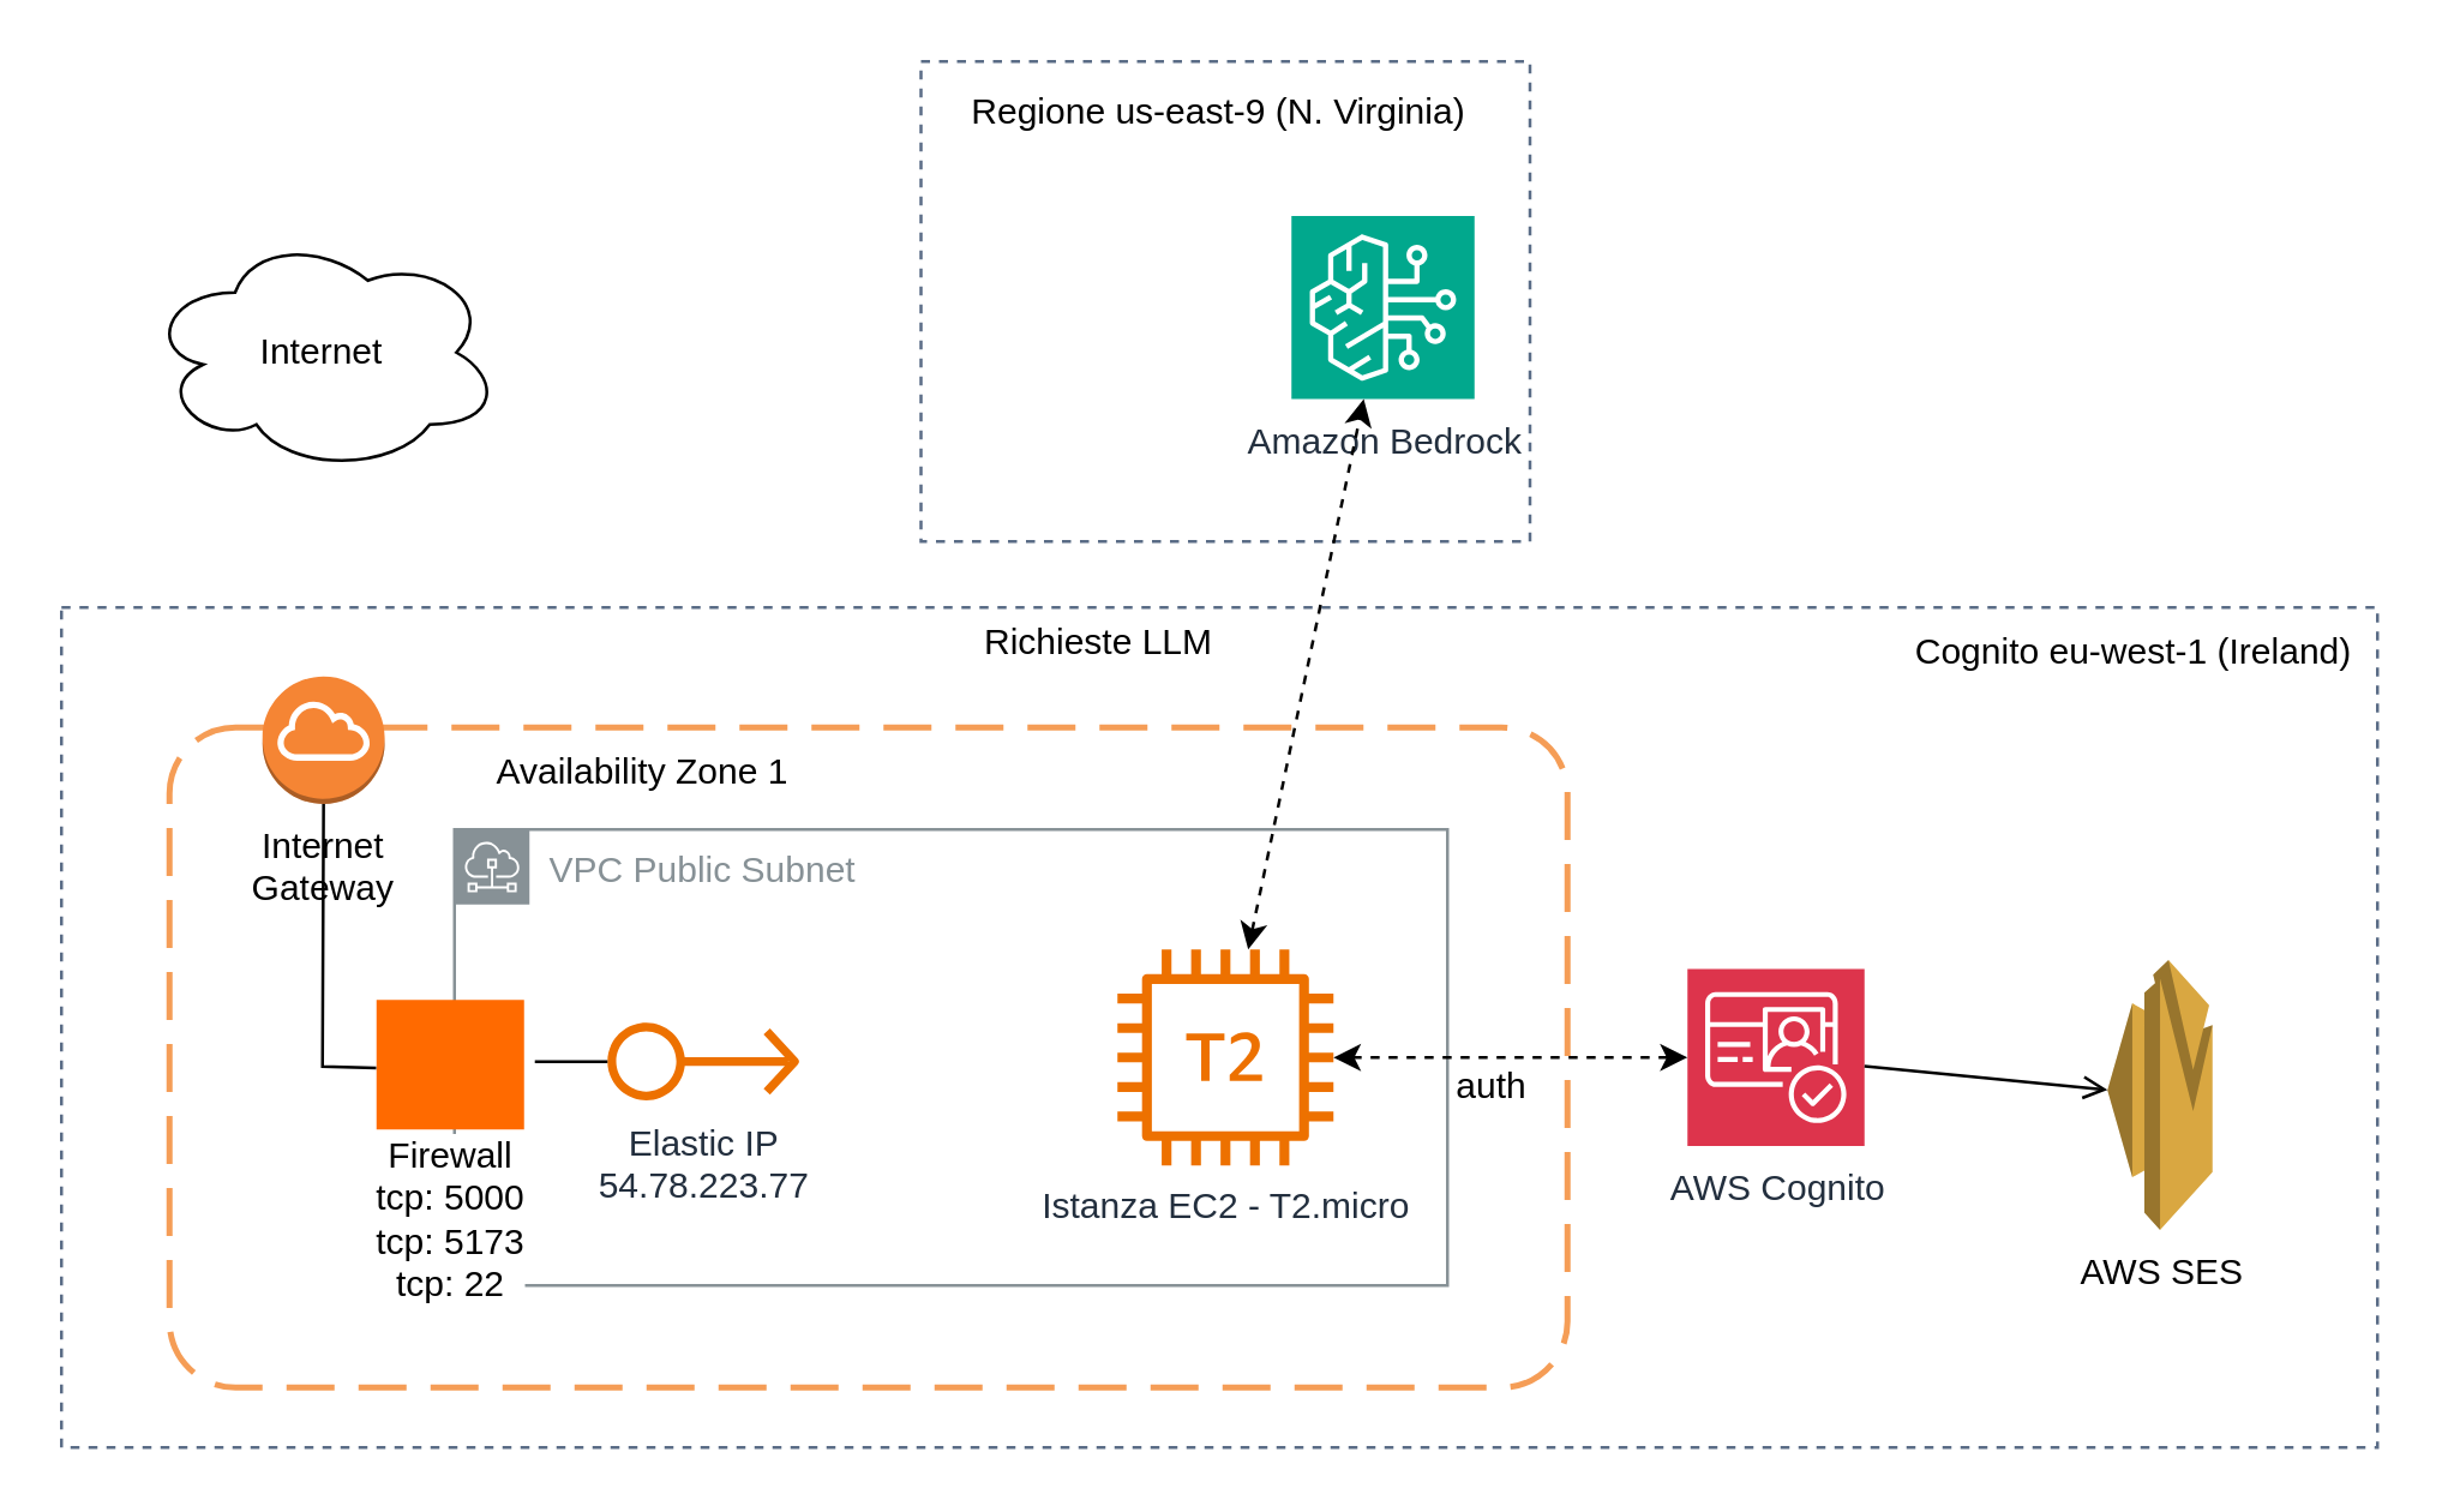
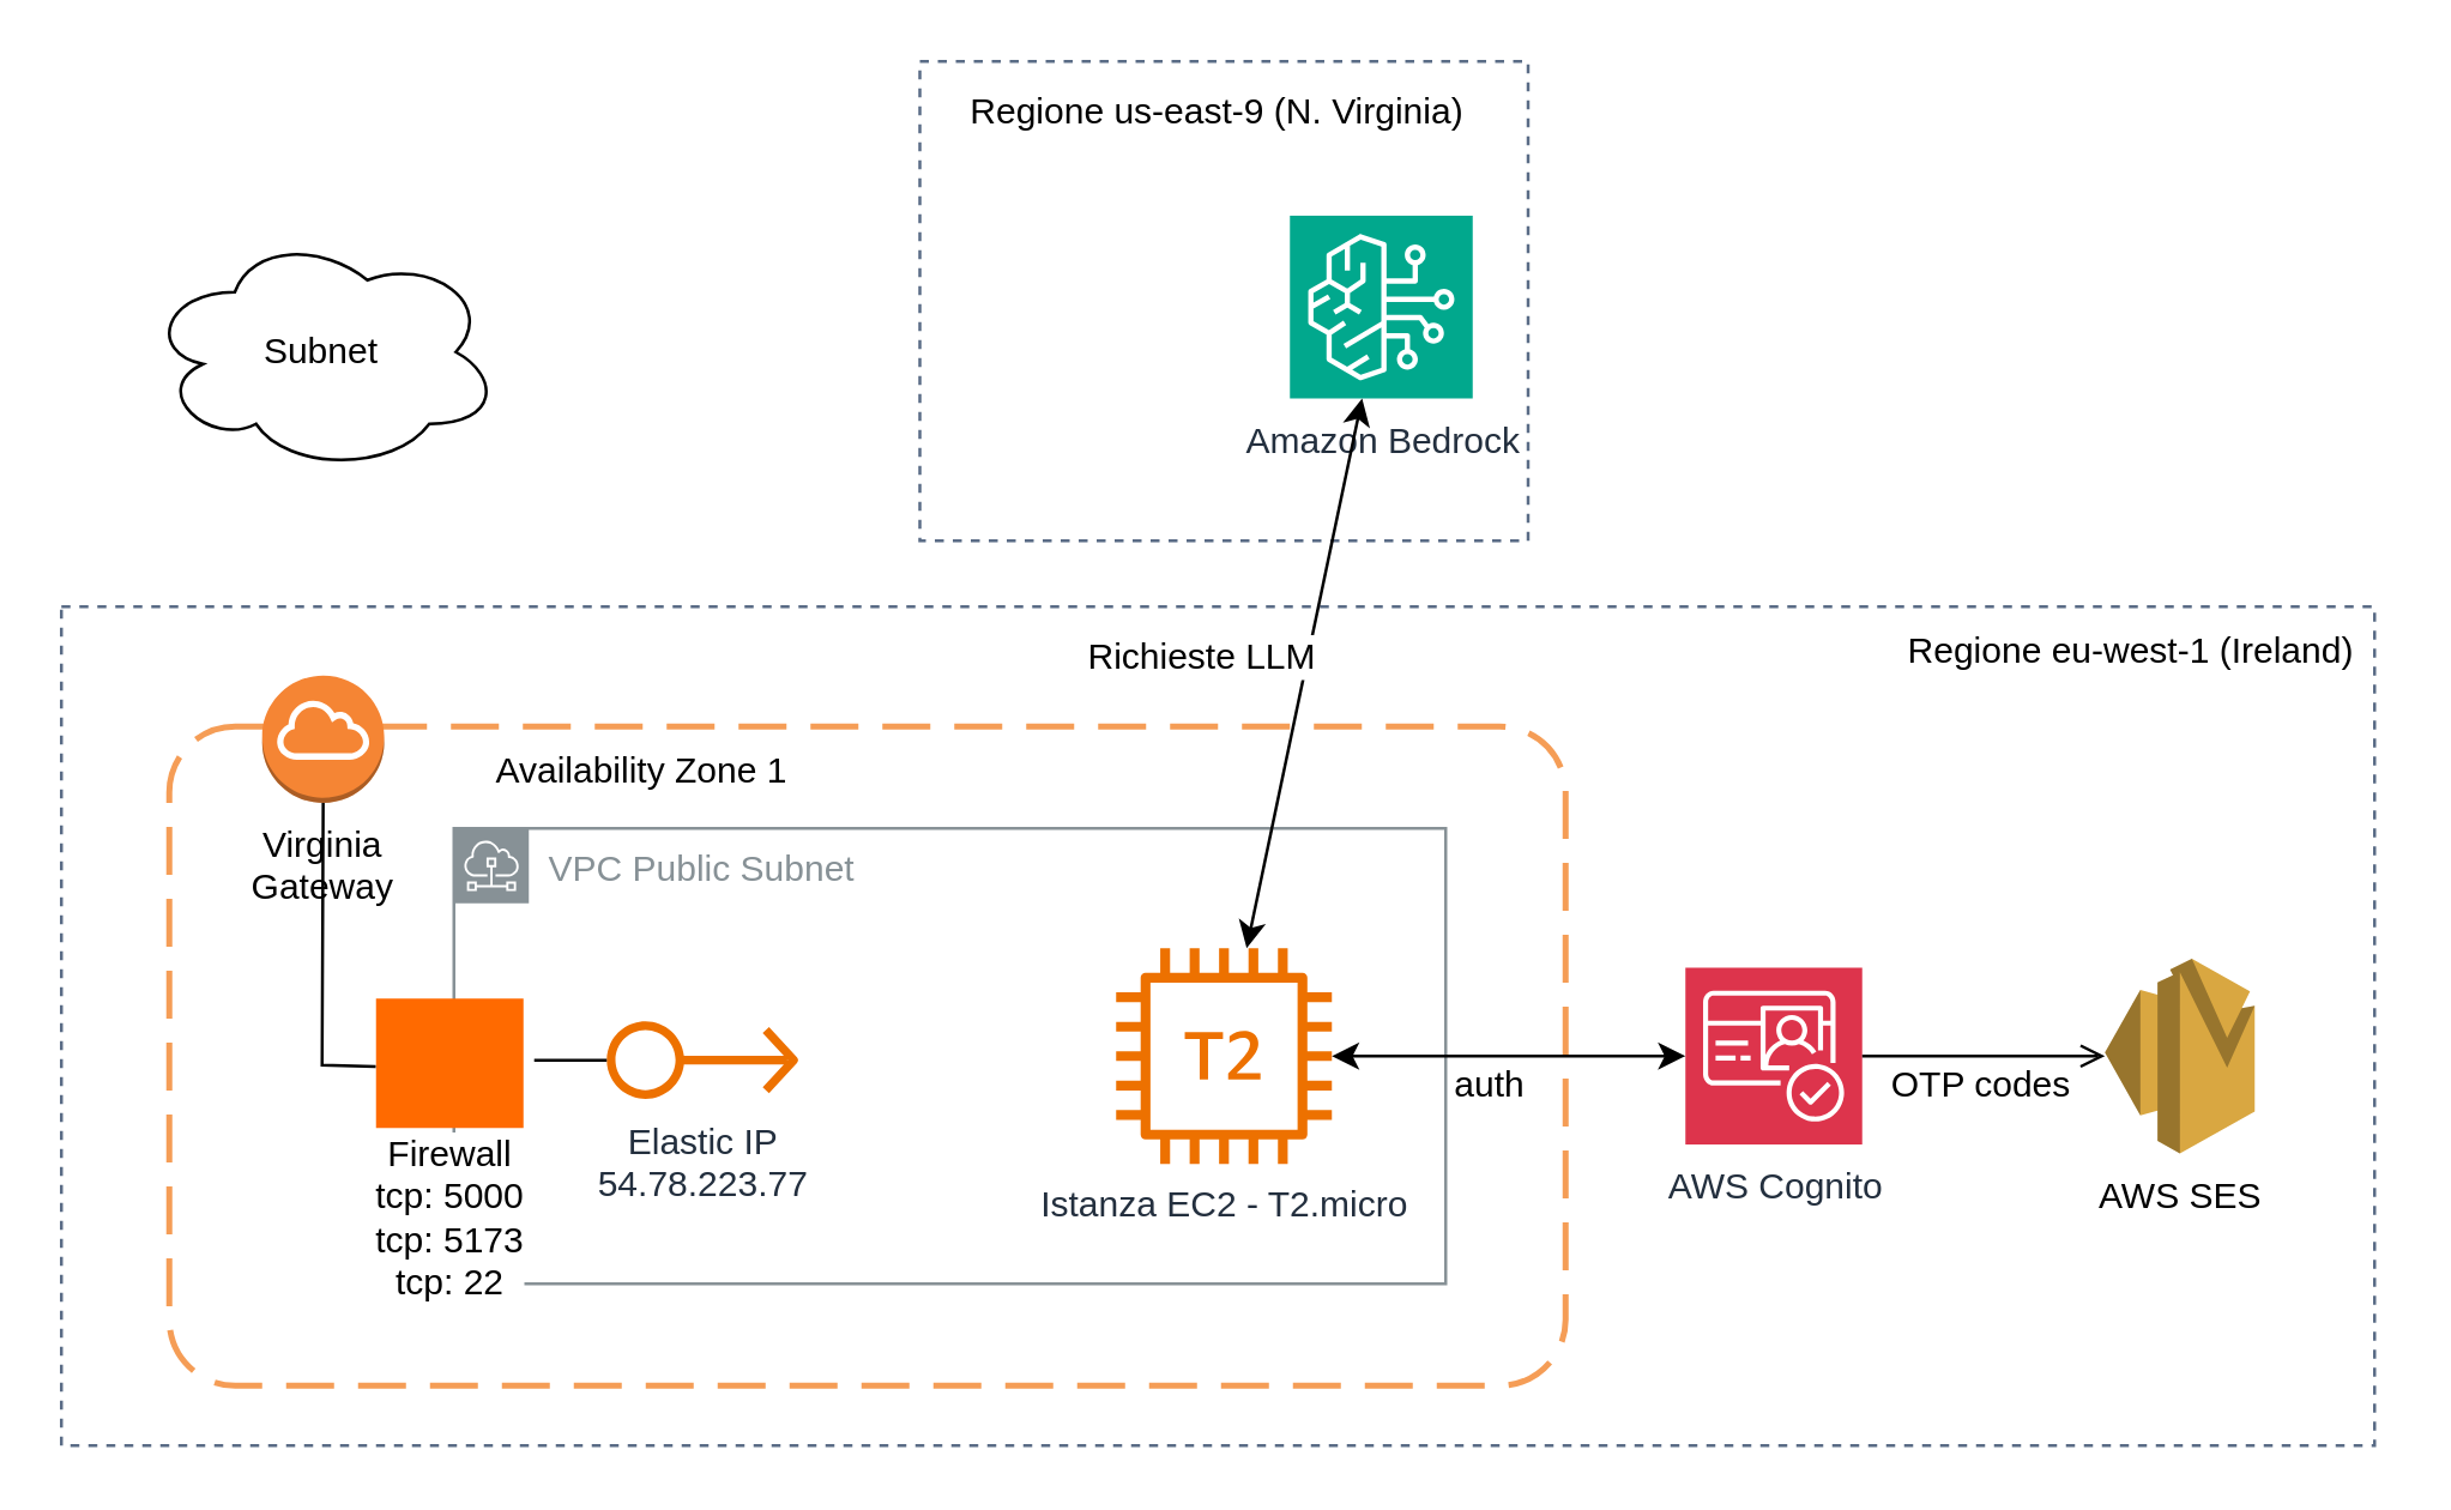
  <mxCell id="0" />
  <mxCell id="1" parent="0" />
  <mxCell id="2" value="" style="fillColor=none;strokeColor=#5A6C86;dashed=1;verticalAlign=top;fontStyle=0;fontColor=#5A6C86;whiteSpace=wrap;html=1;" parent="1" vertex="1"><mxGeometry x="20" y="202" width="772" height="280" as="geometry" /></mxCell>
  <mxCell id="3" value="" style="rounded=1;arcSize=10;dashed=1;strokeColor=#F59D56;fillColor=none;gradientColor=none;dashPattern=8 4;strokeWidth=2;" vertex="1" parent="1"><mxGeometry x="56" y="242" width="466" height="220" as="geometry" /></mxCell>
  <mxCell id="4" value="VPC Public Subnet" style="sketch=0;outlineConnect=0;gradientColor=none;html=1;whiteSpace=wrap;fontSize=12;fontStyle=0;shape=mxgraph.aws4.group;grIcon=mxgraph.aws4.group_subnet;strokeColor=#879196;fillColor=none;verticalAlign=top;align=left;spacingLeft=30;fontColor=#879196;dashed=0;" vertex="1" parent="1"><mxGeometry x="151" y="276" width="331" height="152" as="geometry" /></mxCell>
  <mxCell id="5" value="Istanza EC2 - T2.micro" style="sketch=0;outlineConnect=0;fontColor=#232F3E;gradientColor=none;fillColor=#ED7100;strokeColor=none;dashed=0;verticalLabelPosition=bottom;verticalAlign=top;align=center;html=1;fontSize=12;fontStyle=0;aspect=fixed;pointerEvents=1;shape=mxgraph.aws4.t2_instance;" vertex="1" parent="1"><mxGeometry x="372" y="316" width="72" height="72" as="geometry" /></mxCell>
  <mxCell id="6" value="Availability Zone 1" style="text;html=1;align=center;verticalAlign=middle;whiteSpace=wrap;rounded=0;" vertex="1" parent="1"><mxGeometry x="159" y="242" width="110" height="30" as="geometry" /></mxCell>
  <mxCell id="7" value="" style="fillColor=none;strokeColor=#5A6C86;dashed=1;verticalAlign=top;fontStyle=0;fontColor=#5A6C86;whiteSpace=wrap;html=1;" vertex="1" parent="1"><mxGeometry x="306.5" y="20" width="203" height="160" as="geometry" /></mxCell>
  <mxCell id="8" value="Amazon Bedrock" style="sketch=0;points=[[0,0,0],[0.25,0,0],[0.5,0,0],[0.75,0,0],[1,0,0],[0,1,0],[0.25,1,0],[0.5,1,0],[0.75,1,0],[1,1,0],[0,0.25,0],[0,0.5,0],[0,0.75,0],[1,0.25,0],[1,0.5,0],[1,0.75,0]];outlineConnect=0;fontColor=#232F3E;fillColor=#01A88D;strokeColor=#ffffff;dashed=0;verticalLabelPosition=bottom;verticalAlign=top;align=center;html=1;fontSize=12;fontStyle=0;aspect=fixed;shape=mxgraph.aws4.resourceIcon;resIcon=mxgraph.aws4.bedrock;" vertex="1" parent="1"><mxGeometry x="430" y="71.5" width="61" height="61" as="geometry" /></mxCell>
  <mxCell id="9" value="AWS Cognito" style="sketch=0;points=[[0,0,0],[0.25,0,0],[0.5,0,0],[0.75,0,0],[1,0,0],[0,1,0],[0.25,1,0],[0.5,1,0],[0.75,1,0],[1,1,0],[0,0.25,0],[0,0.5,0],[0,0.75,0],[1,0.25,0],[1,0.5,0],[1,0.75,0]];outlineConnect=0;fontColor=#232F3E;fillColor=#DD344C;strokeColor=#ffffff;dashed=0;verticalLabelPosition=bottom;verticalAlign=top;align=center;html=1;fontSize=12;fontStyle=0;aspect=fixed;shape=mxgraph.aws4.resourceIcon;resIcon=mxgraph.aws4.cognito;" vertex="1" parent="1"><mxGeometry x="562" y="322.5" width="59" height="59" as="geometry" /></mxCell>
- <mxCell id="10" value="AWS SES" style="outlineConnect=0;dashed=0;verticalLabelPosition=bottom;verticalAlign=top;align=center;html=1;shape=mxgraph.aws3.ses;fillColor=#D9A741;gradientColor=none;" vertex="1" parent="1"><mxGeometry x="702" y="319.5" width="35" height="90" as="geometry" /></mxCell>
+ <mxCell id="10" value="AWS SES" style="outlineConnect=0;dashed=0;verticalLabelPosition=bottom;verticalAlign=top;align=center;html=1;shape=mxgraph.aws3.ses;fillColor=#D9A741;gradientColor=none;" vertex="1" parent="1"><mxGeometry x="702" y="319.5" width="50" height="65" as="geometry" /></mxCell>
  <mxCell id="11" value="Elastic IP&lt;div&gt;54.78.223.77&lt;/div&gt;" style="sketch=0;outlineConnect=0;fontColor=#232F3E;gradientColor=none;fillColor=#ED7100;strokeColor=none;dashed=0;verticalLabelPosition=bottom;verticalAlign=top;align=center;html=1;fontSize=12;fontStyle=0;aspect=fixed;pointerEvents=1;shape=mxgraph.aws4.elastic_ip_address;" vertex="1" parent="1"><mxGeometry x="202" y="340" width="64" height="26.67" as="geometry" /></mxCell>
- <mxCell id="12" value="Internet" style="ellipse;shape=cloud;whiteSpace=wrap;html=1;" vertex="1" parent="1"><mxGeometry x="48.37" y="77" width="118" height="80" as="geometry" /></mxCell>
- <mxCell id="13" value="" style="endArrow=classic;startArrow=classic;html=1;rounded=0;dashed=1;" edge="1" parent="1" source="5" target="9"><mxGeometry width="50" height="50" relative="1" as="geometry"><mxPoint x="422" y="252" as="sourcePoint" /><mxPoint x="412" y="212" as="targetPoint" /></mxGeometry></mxCell>
+ <mxCell id="12" value="Subnet" style="ellipse;shape=cloud;whiteSpace=wrap;html=1;" vertex="1" parent="1"><mxGeometry x="48.37" y="77" width="118" height="80" as="geometry" /></mxCell>
+ <mxCell id="13" value="" style="endArrow=classic;startArrow=classic;html=1;rounded=0;" edge="1" parent="1" source="5" target="9"><mxGeometry width="50" height="50" relative="1" as="geometry"><mxPoint x="422" y="252" as="sourcePoint" /><mxPoint x="412" y="212" as="targetPoint" /></mxGeometry></mxCell>
  <mxCell id="14" value="" style="endArrow=open;html=1;rounded=0;" edge="1" parent="1" source="9" target="10"><mxGeometry width="50" height="50" relative="1" as="geometry"><mxPoint x="422" y="252" as="sourcePoint" /><mxPoint x="472" y="202" as="targetPoint" /></mxGeometry></mxCell>
- <mxCell id="15" value="" style="endArrow=classic;startArrow=classic;html=1;rounded=0;dashed=1;" edge="1" parent="1" source="5" target="8"><mxGeometry width="50" height="50" relative="1" as="geometry"><mxPoint x="302" y="192" as="sourcePoint" /><mxPoint x="442" y="-38" as="targetPoint" /></mxGeometry></mxCell>
+ <mxCell id="15" value="" style="endArrow=classic;startArrow=classic;html=1;rounded=0;" edge="1" parent="1" source="5" target="8"><mxGeometry width="50" height="50" relative="1" as="geometry"><mxPoint x="302" y="192" as="sourcePoint" /><mxPoint x="442" y="-38" as="targetPoint" /></mxGeometry></mxCell>
  <mxCell id="16" value="auth" style="text;html=1;align=center;verticalAlign=middle;whiteSpace=wrap;rounded=0;" vertex="1" parent="1"><mxGeometry x="462" y="352" width="70" height="20" as="geometry" /></mxCell>
- <mxCell id="18" value="Richieste LLM" style="text;html=1;align=center;verticalAlign=middle;whiteSpace=wrap;rounded=0;labelBackgroundColor=default;" vertex="1" parent="1"><mxGeometry x="321" y="204" width="90" height="20" as="geometry" /></mxCell>
- <mxCell id="19" value="Internet&lt;div&gt;Gateway&lt;/div&gt;" style="outlineConnect=0;dashed=0;verticalLabelPosition=bottom;verticalAlign=top;align=center;html=1;shape=mxgraph.aws3.internet_gateway;fillColor=#F58534;gradientColor=none;" vertex="1" parent="1"><mxGeometry x="87" y="225" width="40.73" height="42.5" as="geometry" /></mxCell>
- <mxCell id="20" value="Cognito eu-west-1 (Ireland)" style="text;html=1;align=center;verticalAlign=middle;whiteSpace=wrap;rounded=0;" vertex="1" parent="1"><mxGeometry x="626" y="202" width="170" height="30" as="geometry" /></mxCell>
+ <mxCell id="17" value="OTP codes" style="text;html=1;align=center;verticalAlign=middle;whiteSpace=wrap;rounded=0;" vertex="1" parent="1"><mxGeometry x="626" y="352" width="70" height="20" as="geometry" /></mxCell>
+ <mxCell id="18" value="Richieste LLM" style="text;html=1;align=center;verticalAlign=middle;whiteSpace=wrap;rounded=0;labelBackgroundColor=default;" vertex="1" parent="1"><mxGeometry x="356" y="209" width="90" height="20" as="geometry" /></mxCell>
+ <mxCell id="19" value="Virginia&lt;div&gt;Gateway&lt;/div&gt;" style="outlineConnect=0;dashed=0;verticalLabelPosition=bottom;verticalAlign=top;align=center;html=1;shape=mxgraph.aws3.internet_gateway;fillColor=#F58534;gradientColor=none;" vertex="1" parent="1"><mxGeometry x="87" y="225" width="40.73" height="42.5" as="geometry" /></mxCell>
+ <mxCell id="20" value="Regione eu-west-1 (Ireland)" style="text;html=1;align=center;verticalAlign=middle;whiteSpace=wrap;rounded=0;" vertex="1" parent="1"><mxGeometry x="626" y="202" width="170" height="30" as="geometry" /></mxCell>
  <mxCell id="21" value="Regione us-east-9 (N. Virginia)" style="text;html=1;align=center;verticalAlign=middle;whiteSpace=wrap;rounded=0;" vertex="1" parent="1"><mxGeometry x="320.5" y="22" width="170" height="30" as="geometry" /></mxCell>
  <mxCell id="22" value="Firewall&lt;div&gt;tcp: 5000&lt;br&gt;&lt;div&gt;tcp: 5173&lt;/div&gt;&lt;/div&gt;&lt;div&gt;tcp: 22&lt;/div&gt;" style="text;html=1;align=center;verticalAlign=middle;whiteSpace=wrap;rounded=0;spacing=0;labelBackgroundColor=default;" vertex="1" parent="1"><mxGeometry x="116.6" y="366.67" width="66" height="79" as="geometry" /></mxCell>
  <mxCell id="23" value="" style="points=[];aspect=fixed;html=1;align=center;shadow=0;dashed=0;fillColor=#FF6A00;strokeColor=none;shape=mxgraph.alibaba_cloud.waf_web_application_firewall;labelBorderColor=none;labelBackgroundColor=default;" vertex="1" parent="1"><mxGeometry x="125" y="332.8" width="49.2" height="43.2" as="geometry" /></mxCell>
  <mxCell id="24" value="" style="endArrow=none;html=1;rounded=0;entryX=1.073;entryY=0.476;entryDx=0;entryDy=0;entryPerimeter=0;" edge="1" parent="1" source="11" target="23"><mxGeometry width="50" height="50" relative="1" as="geometry"><mxPoint x="242" y="345" as="sourcePoint" /><mxPoint x="292" y="295" as="targetPoint" /></mxGeometry></mxCell>
  <mxCell id="25" value="" style="endArrow=none;html=1;rounded=0;entryX=0.5;entryY=1;entryDx=0;entryDy=0;entryPerimeter=0;exitX=-0.002;exitY=0.525;exitDx=0;exitDy=0;exitPerimeter=0;" edge="1" parent="1" source="23" target="19"><mxGeometry width="50" height="50" relative="1" as="geometry"><mxPoint x="242" y="345" as="sourcePoint" /><mxPoint x="292" y="295" as="targetPoint" /><Array as="points"><mxPoint x="107" y="355" /></Array></mxGeometry></mxCell>
